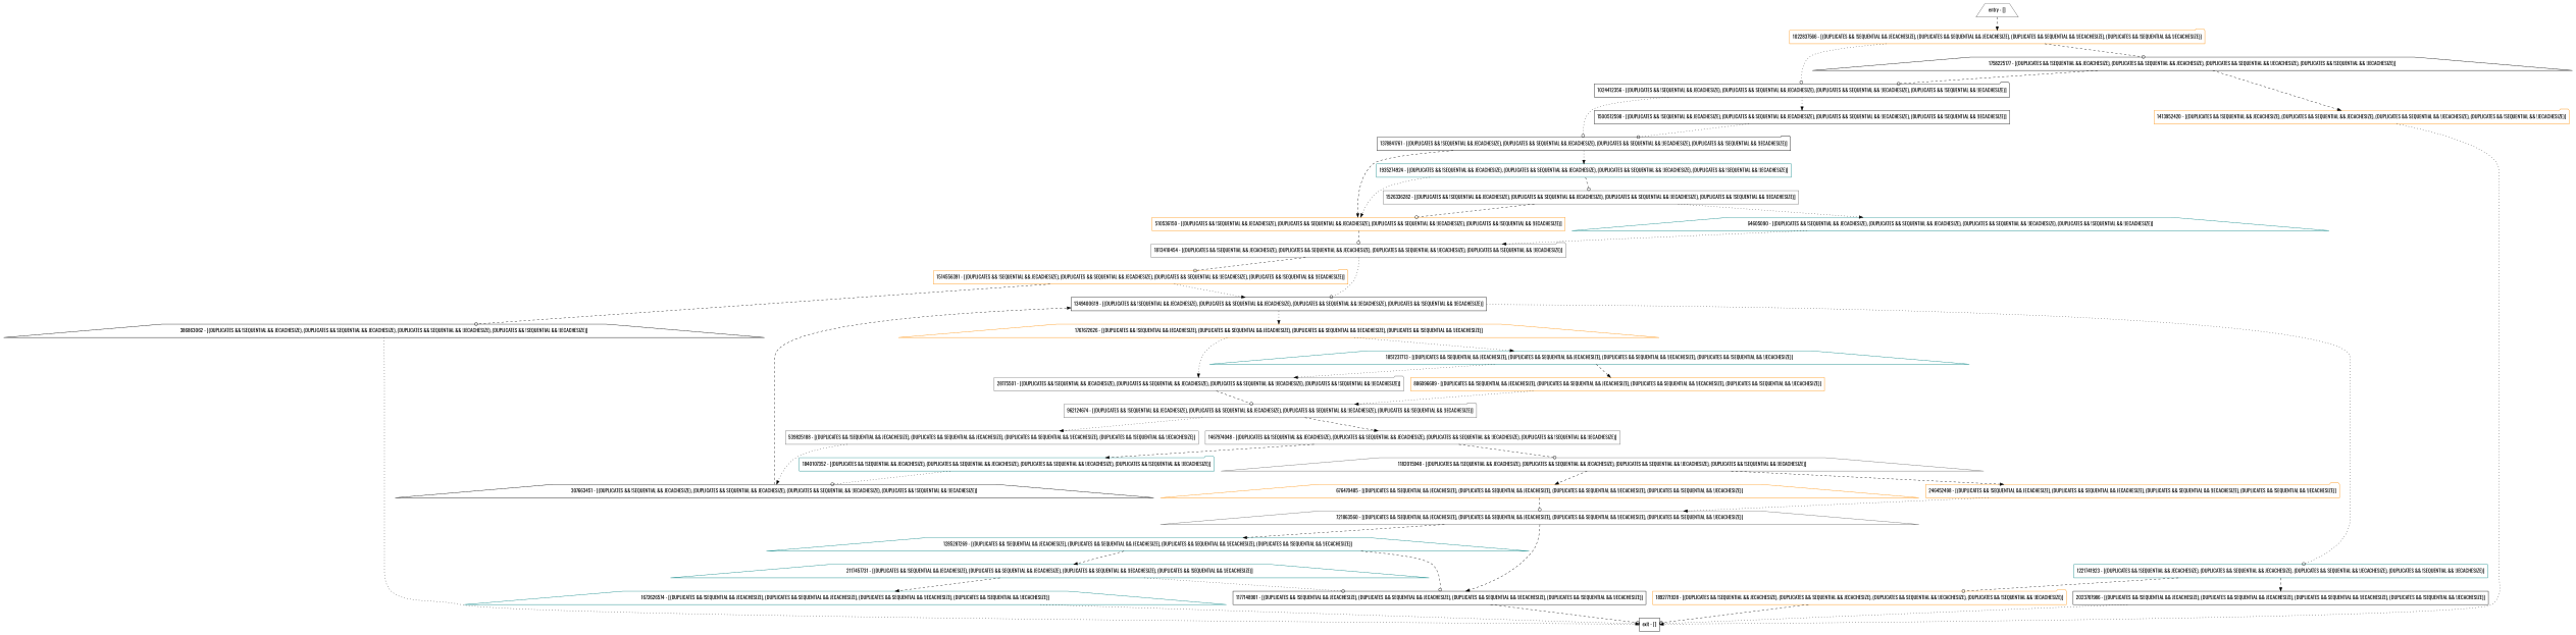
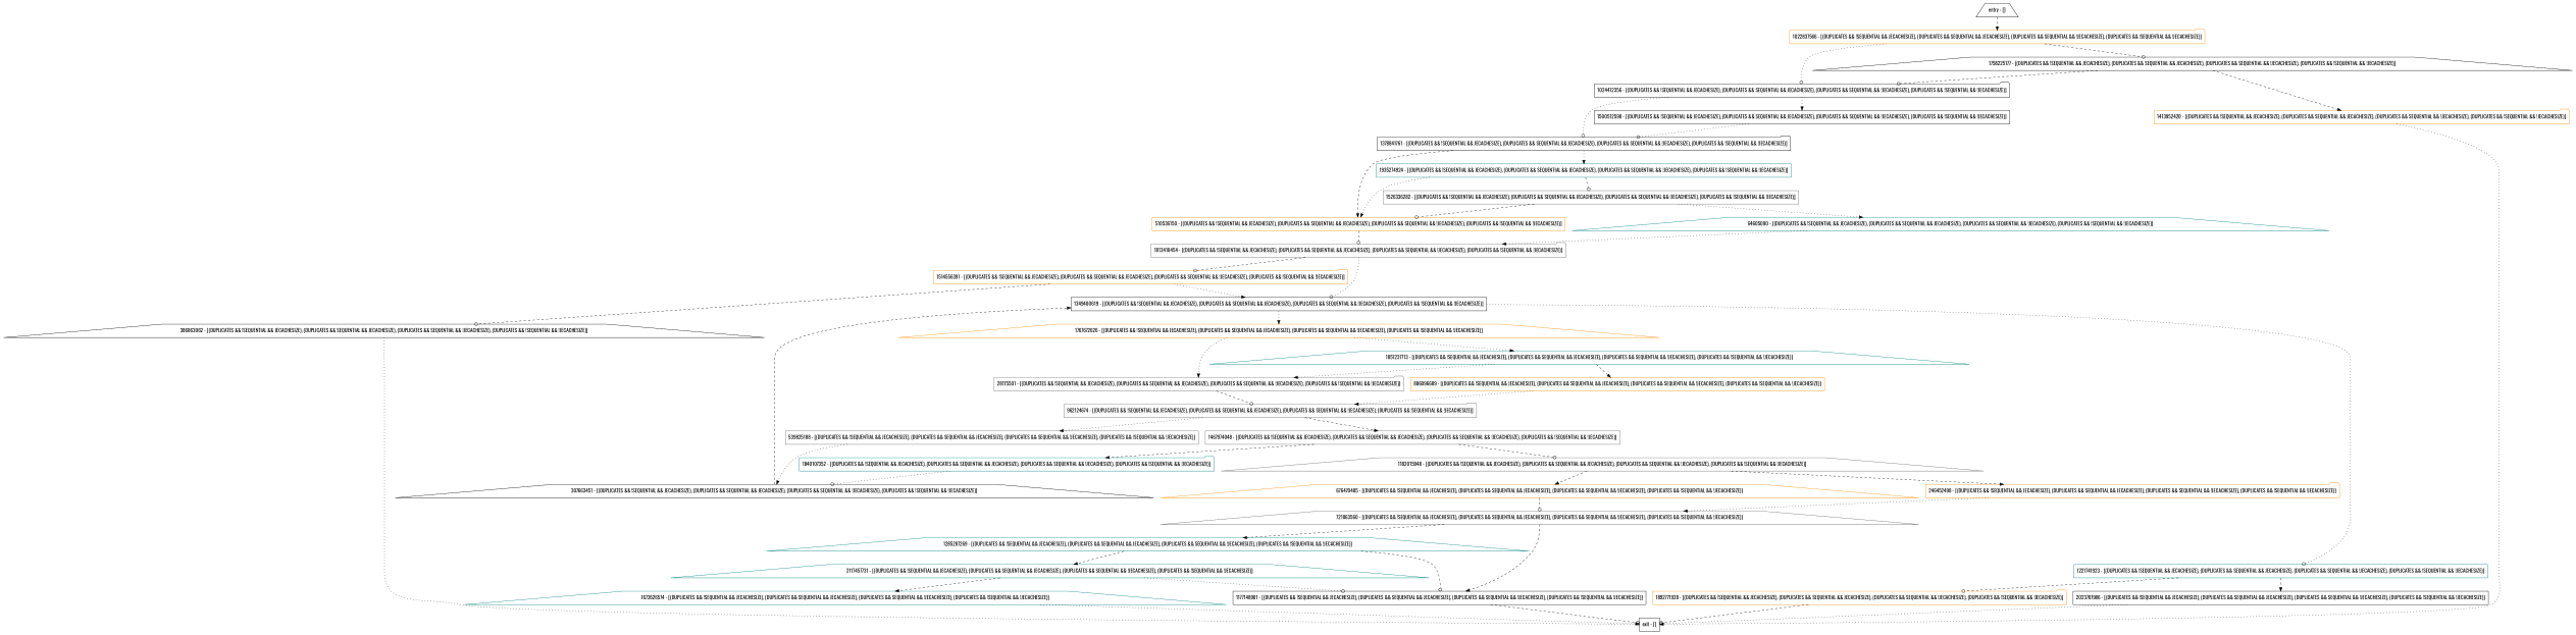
  digraph {
    fontname=Oswald
    node [shape=trapezium color=black fontname=Oswald]
    edge [style=dashed arrowhead=normal fontname=Oswald]
    n1 [label="510536150 - [(DUPLICATES && !SEQUENTIAL && JECACHESIZE), (DUPLICATES && SEQUENTIAL && JECACHESIZE), (DUPLICATES && SEQUENTIAL && !JECACHESIZE), (DUPLICATES && !SEQUENTIAL && !JECACHESIZE)]" shape=box color=darkorange]
    n2 [label="1813410454 - [(DUPLICATES && !SEQUENTIAL && JECACHESIZE), (DUPLICATES && SEQUENTIAL && JECACHESIZE), (DUPLICATES && SEQUENTIAL && !JECACHESIZE), (DUPLICATES && !SEQUENTIAL && !JECACHESIZE)]" shape=folder color=gray40]
    n3 [label="539825188 - [(DUPLICATES && !SEQUENTIAL && JECACHESIZE), (DUPLICATES && SEQUENTIAL && JECACHESIZE), (DUPLICATES && SEQUENTIAL && !JECACHESIZE), (DUPLICATES && !SEQUENTIAL && !JECACHESIZE)]" shape=box color=gray40]
    n4 [label="307663451 - [(DUPLICATES && !SEQUENTIAL && JECACHESIZE), (DUPLICATES && SEQUENTIAL && JECACHESIZE), (DUPLICATES && SEQUENTIAL && !JECACHESIZE), (DUPLICATES && !SEQUENTIAL && !JECACHESIZE)]"]
    n5 [label="1526336282 - [(DUPLICATES && !SEQUENTIAL && JECACHESIZE), (DUPLICATES && SEQUENTIAL && JECACHESIZE), (DUPLICATES && SEQUENTIAL && !JECACHESIZE), (DUPLICATES && !SEQUENTIAL && !JECACHESIZE)]" shape=box color=gray40]
    n6 [label="64605090 - [(DUPLICATES && !SEQUENTIAL && JECACHESIZE), (DUPLICATES && SEQUENTIAL && JECACHESIZE), (DUPLICATES && SEQUENTIAL && !JECACHESIZE), (DUPLICATES && !SEQUENTIAL && !JECACHESIZE)]" color=teal]
    n7 [label="1767672626 - [(DUPLICATES && !SEQUENTIAL && JECACHESIZE), (DUPLICATES && SEQUENTIAL && JECACHESIZE), (DUPLICATES && SEQUENTIAL && !JECACHESIZE), (DUPLICATES && !SEQUENTIAL && !JECACHESIZE)]" color=darkorange]
    n8 [label="28175501 - [(DUPLICATES && !SEQUENTIAL && JECACHESIZE), (DUPLICATES && SEQUENTIAL && JECACHESIZE), (DUPLICATES && SEQUENTIAL && !JECACHESIZE), (DUPLICATES && !SEQUENTIAL && !JECACHESIZE)]" shape=folder color=gray40]
    n9 [label="1857237713 - [(DUPLICATES && !SEQUENTIAL && JECACHESIZE), (DUPLICATES && SEQUENTIAL && JECACHESIZE), (DUPLICATES && SEQUENTIAL && !JECACHESIZE), (DUPLICATES && !SEQUENTIAL && !JECACHESIZE)]" color=teal]
    n10 [label="1467974048 - [(DUPLICATES && !SEQUENTIAL && JECACHESIZE), (DUPLICATES && SEQUENTIAL && JECACHESIZE), (DUPLICATES && SEQUENTIAL && !JECACHESIZE), (DUPLICATES && !SEQUENTIAL && !JECACHESIZE)]" shape=box color=gray40]
    n11 [label="1182015948 - [(DUPLICATES && !SEQUENTIAL && JECACHESIZE), (DUPLICATES && SEQUENTIAL && JECACHESIZE), (DUPLICATES && SEQUENTIAL && !JECACHESIZE), (DUPLICATES && !SEQUENTIAL && !JECACHESIZE)]" color=gray40]
    n12 [label="1840107352 - [(DUPLICATES && !SEQUENTIAL && JECACHESIZE), (DUPLICATES && SEQUENTIAL && JECACHESIZE), (DUPLICATES && SEQUENTIAL && !JECACHESIZE), (DUPLICATES && !SEQUENTIAL && !JECACHESIZE)]" shape=folder color=teal]
    n13 [label="1672626574 - [(DUPLICATES && !SEQUENTIAL && JECACHESIZE), (DUPLICATES && SEQUENTIAL && JECACHESIZE), (DUPLICATES && SEQUENTIAL && !JECACHESIZE), (DUPLICATES && !SEQUENTIAL && !JECACHESIZE)]" color=teal]
    n14 [label="exit - []" shape=box]
    n15 [label="1378841761 - [(DUPLICATES && !SEQUENTIAL && JECACHESIZE), (DUPLICATES && SEQUENTIAL && JECACHESIZE), (DUPLICATES && SEQUENTIAL && !JECACHESIZE), (DUPLICATES && !SEQUENTIAL && !JECACHESIZE)]" shape=folder]
    n16 [label="1935274924 - [(DUPLICATES && !SEQUENTIAL && JECACHESIZE), (DUPLICATES && SEQUENTIAL && JECACHESIZE), (DUPLICATES && SEQUENTIAL && !JECACHESIZE), (DUPLICATES && !SEQUENTIAL && !JECACHESIZE)]" shape=box color=teal]
    n17 [label="1413952420 - [(DUPLICATES && !SEQUENTIAL && JECACHESIZE), (DUPLICATES && SEQUENTIAL && JECACHESIZE), (DUPLICATES && SEQUENTIAL && !JECACHESIZE), (DUPLICATES && !SEQUENTIAL && !JECACHESIZE)]" shape=folder color=darkorange]
    n18 [label="1892771928 - [(DUPLICATES && !SEQUENTIAL && JECACHESIZE), (DUPLICATES && SEQUENTIAL && JECACHESIZE), (DUPLICATES && SEQUENTIAL && !JECACHESIZE), (DUPLICATES && !SEQUENTIAL && !JECACHESIZE)]" shape=folder color=darkorange]
    n19 [label="676470485 - [(DUPLICATES && !SEQUENTIAL && JECACHESIZE), (DUPLICATES && SEQUENTIAL && JECACHESIZE), (DUPLICATES && SEQUENTIAL && !JECACHESIZE), (DUPLICATES && !SEQUENTIAL && !JECACHESIZE)]" color=darkorange]
    n20 [label="246452498 - [(DUPLICATES && !SEQUENTIAL && JECACHESIZE), (DUPLICATES && SEQUENTIAL && JECACHESIZE), (DUPLICATES && SEQUENTIAL && !JECACHESIZE), (DUPLICATES && !SEQUENTIAL && !JECACHESIZE)]" shape=folder color=darkorange]
    n21 [label="962124674 - [(DUPLICATES && !SEQUENTIAL && JECACHESIZE), (DUPLICATES && SEQUENTIAL && JECACHESIZE), (DUPLICATES && SEQUENTIAL && !JECACHESIZE), (DUPLICATES && !SEQUENTIAL && !JECACHESIZE)]" shape=folder color=gray40]
    n22 [label="886096689 - [(DUPLICATES && !SEQUENTIAL && JECACHESIZE), (DUPLICATES && SEQUENTIAL && JECACHESIZE), (DUPLICATES && SEQUENTIAL && !JECACHESIZE), (DUPLICATES && !SEQUENTIAL && !JECACHESIZE)]" shape=box color=darkorange]
    n23 [label="1285287269 - [(DUPLICATES && !SEQUENTIAL && JECACHESIZE), (DUPLICATES && SEQUENTIAL && JECACHESIZE), (DUPLICATES && SEQUENTIAL && !JECACHESIZE), (DUPLICATES && !SEQUENTIAL && !JECACHESIZE)]" color=teal]
    n24 [label="2117457731 - [(DUPLICATES && !SEQUENTIAL && JECACHESIZE), (DUPLICATES && SEQUENTIAL && JECACHESIZE), (DUPLICATES && SEQUENTIAL && !JECACHESIZE), (DUPLICATES && !SEQUENTIAL && !JECACHESIZE)]" color=teal]
    n25 [label="1177148901 - [(DUPLICATES && !SEQUENTIAL && JECACHESIZE), (DUPLICATES && SEQUENTIAL && JECACHESIZE), (DUPLICATES && SEQUENTIAL && !JECACHESIZE), (DUPLICATES && !SEQUENTIAL && !JECACHESIZE)]" shape=box]
    n26 [label="386863062 - [(DUPLICATES && !SEQUENTIAL && JECACHESIZE), (DUPLICATES && SEQUENTIAL && JECACHESIZE), (DUPLICATES && SEQUENTIAL && !JECACHESIZE), (DUPLICATES && !SEQUENTIAL && !JECACHESIZE)]"]
    n27 [label="1221741923 - [(DUPLICATES && !SEQUENTIAL && JECACHESIZE), (DUPLICATES && SEQUENTIAL && JECACHESIZE), (DUPLICATES && SEQUENTIAL && !JECACHESIZE), (DUPLICATES && !SEQUENTIAL && !JECACHESIZE)]" shape=box color=teal]
    n28 [label="2023707986 - [(DUPLICATES && !SEQUENTIAL && JECACHESIZE), (DUPLICATES && SEQUENTIAL && JECACHESIZE), (DUPLICATES && SEQUENTIAL && !JECACHESIZE), (DUPLICATES && !SEQUENTIAL && !JECACHESIZE)]" shape=box]
    n29 [label="721863560 - [(DUPLICATES && !SEQUENTIAL && JECACHESIZE), (DUPLICATES && SEQUENTIAL && JECACHESIZE), (DUPLICATES && SEQUENTIAL && !JECACHESIZE), (DUPLICATES && !SEQUENTIAL && !JECACHESIZE)]" color=gray40]
    n30 [label="1024412356 - [(DUPLICATES && !SEQUENTIAL && JECACHESIZE), (DUPLICATES && SEQUENTIAL && JECACHESIZE), (DUPLICATES && SEQUENTIAL && !JECACHESIZE), (DUPLICATES && !SEQUENTIAL && !JECACHESIZE)]" shape=folder]
    n31 [label="1500512598 - [(DUPLICATES && !SEQUENTIAL && JECACHESIZE), (DUPLICATES && SEQUENTIAL && JECACHESIZE), (DUPLICATES && SEQUENTIAL && !JECACHESIZE), (DUPLICATES && !SEQUENTIAL && !JECACHESIZE)]" shape=box]
    n32 [label="1514556391 - [(DUPLICATES && !SEQUENTIAL && JECACHESIZE), (DUPLICATES && SEQUENTIAL && JECACHESIZE), (DUPLICATES && SEQUENTIAL && !JECACHESIZE), (DUPLICATES && !SEQUENTIAL && !JECACHESIZE)]" shape=folder color=darkorange]
    n33 [label="1349400619 - [(DUPLICATES && !SEQUENTIAL && JECACHESIZE), (DUPLICATES && SEQUENTIAL && JECACHESIZE), (DUPLICATES && SEQUENTIAL && !JECACHESIZE), (DUPLICATES && !SEQUENTIAL && !JECACHESIZE)]" shape=box]
    n34 [label="1758225177 - [(DUPLICATES && !SEQUENTIAL && JECACHESIZE), (DUPLICATES && SEQUENTIAL && JECACHESIZE), (DUPLICATES && SEQUENTIAL && !JECACHESIZE), (DUPLICATES && !SEQUENTIAL && !JECACHESIZE)]"]
-   n35 [label="entry - []" color=gray40]
+   n35 [label="entry - []"]
    n36 [label="1022837566 - [(DUPLICATES && !SEQUENTIAL && JECACHESIZE), (DUPLICATES && SEQUENTIAL && JECACHESIZE), (DUPLICATES && SEQUENTIAL && !JECACHESIZE), (DUPLICATES && !SEQUENTIAL && !JECACHESIZE)]" shape=folder color=darkorange]
    n1 -> n2 [arrowhead=odot]
    n2 -> n32 [arrowhead=odot]
    n2 -> n33 [style=dotted arrowhead=odot]
    n3 -> n4 [style=dotted]
    n4 -> n33
    n5 -> n1 [arrowhead=odot]
    n5 -> n6 [style=dotted]
    n6 -> n2 [style=dotted]
    n7 -> n8 [style=dotted]
    n7 -> n9 [style=dotted]
    n8 -> n21 [arrowhead=odot]
    n9 -> n8 [style=dotted]
    n9 -> n22
    n10 -> n11 [arrowhead=odot]
    n10 -> n12
    n11 -> n19
    n11 -> n20
    n12 -> n4 [style=dotted arrowhead=odot]
    n13 -> n14 [style=dotted]
    n15 -> n1
    n15 -> n16 [style=dotted]
    n16 -> n1 [style=dotted]
    n16 -> n5 [arrowhead=odot]
    n17 -> n14 [style=dotted]
    n18 -> n14 [arrowhead=odot]
    n19 -> n29 [arrowhead=odot]
    n20 -> n29 [style=dotted]
    n21 -> n3 [style=dotted]
    n21 -> n10
    n22 -> n21 [style=dotted]
    n23 -> n24
    n23 -> n25 [arrowhead=odot]
    n24 -> n13
    n24 -> n25 [style=dotted arrowhead=odot]
    n25 -> n14 [arrowhead=odot]
    n26 -> n14 [style=dotted arrowhead=odot]
    n27 -> n18 [arrowhead=odot]
    n27 -> n28
    n28 -> n14 [style=dotted arrowhead=odot]
    n29 -> n23
    n29 -> n25
    n30 -> n15 [style=dotted arrowhead=odot]
    n30 -> n31 [style=dotted]
    n31 -> n15 [style=dotted arrowhead=odot]
    n32 -> n26 [arrowhead=odot]
    n32 -> n33 [style=dotted]
    n33 -> n7 [style=dotted]
    n33 -> n27 [style=dotted arrowhead=odot]
    n34 -> n17
    n34 -> n30 [arrowhead=odot]
    n35 -> n36
    n36 -> n30 [style=dotted arrowhead=odot]
    n36 -> n34 [arrowhead=odot]
  }
